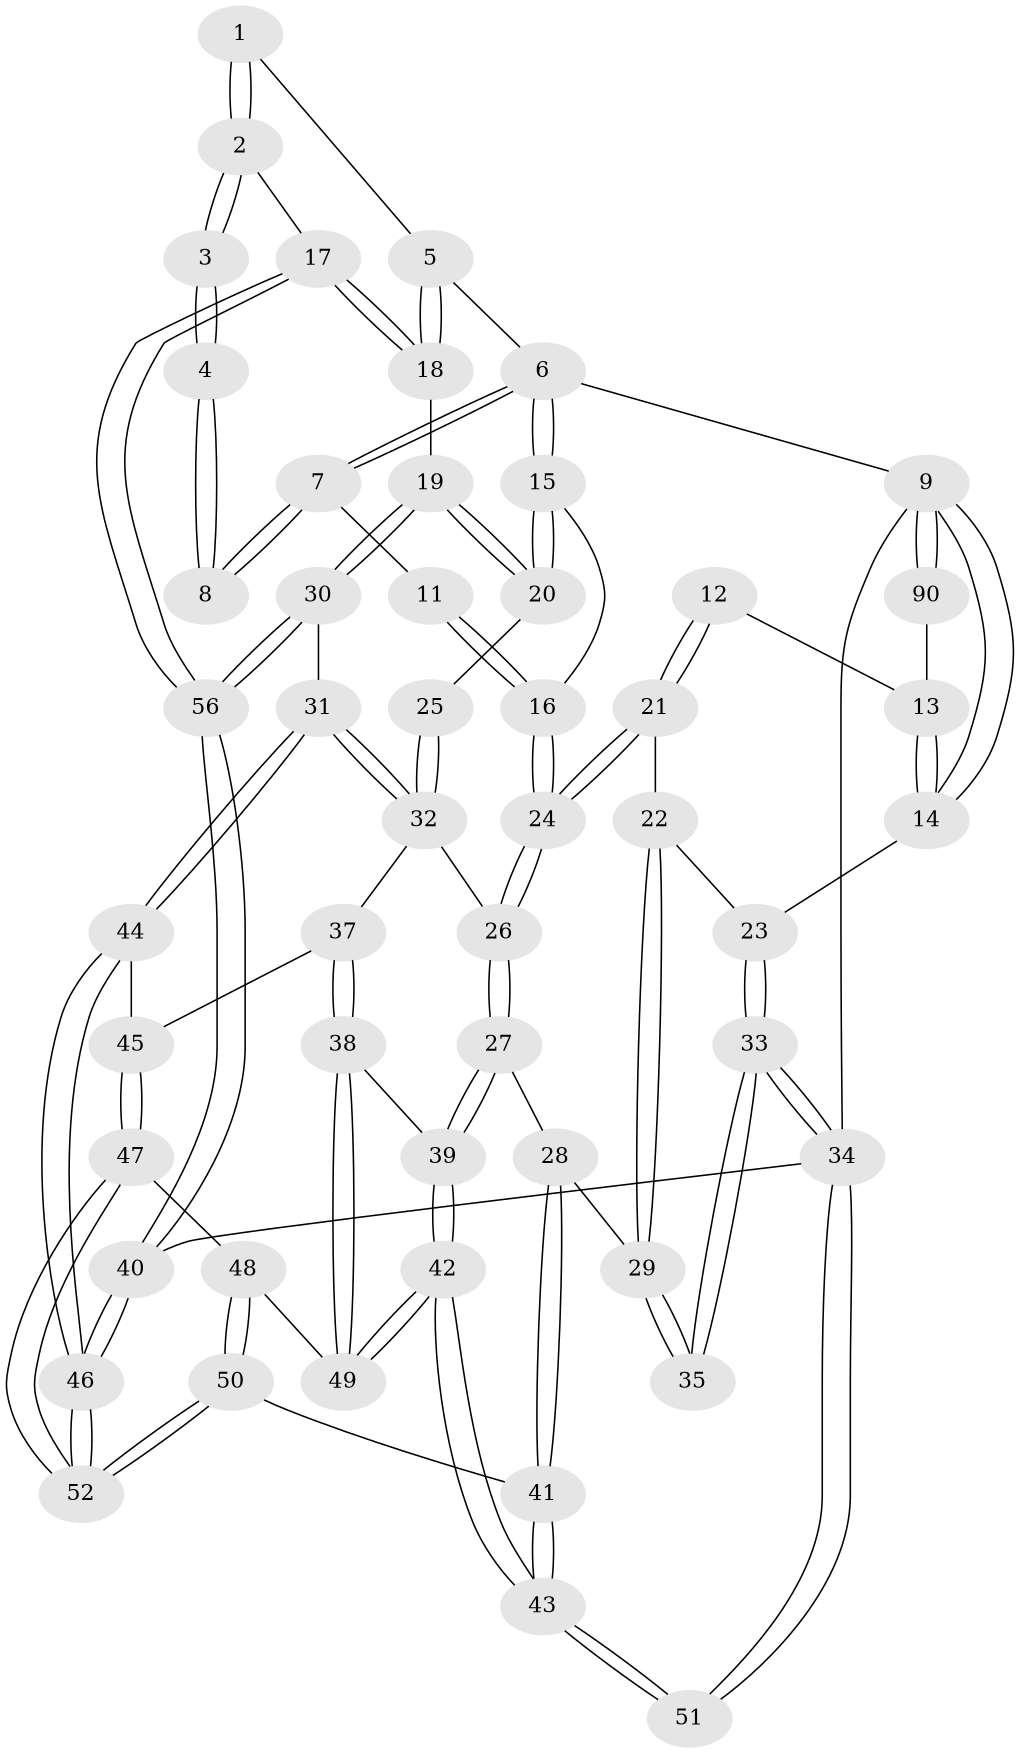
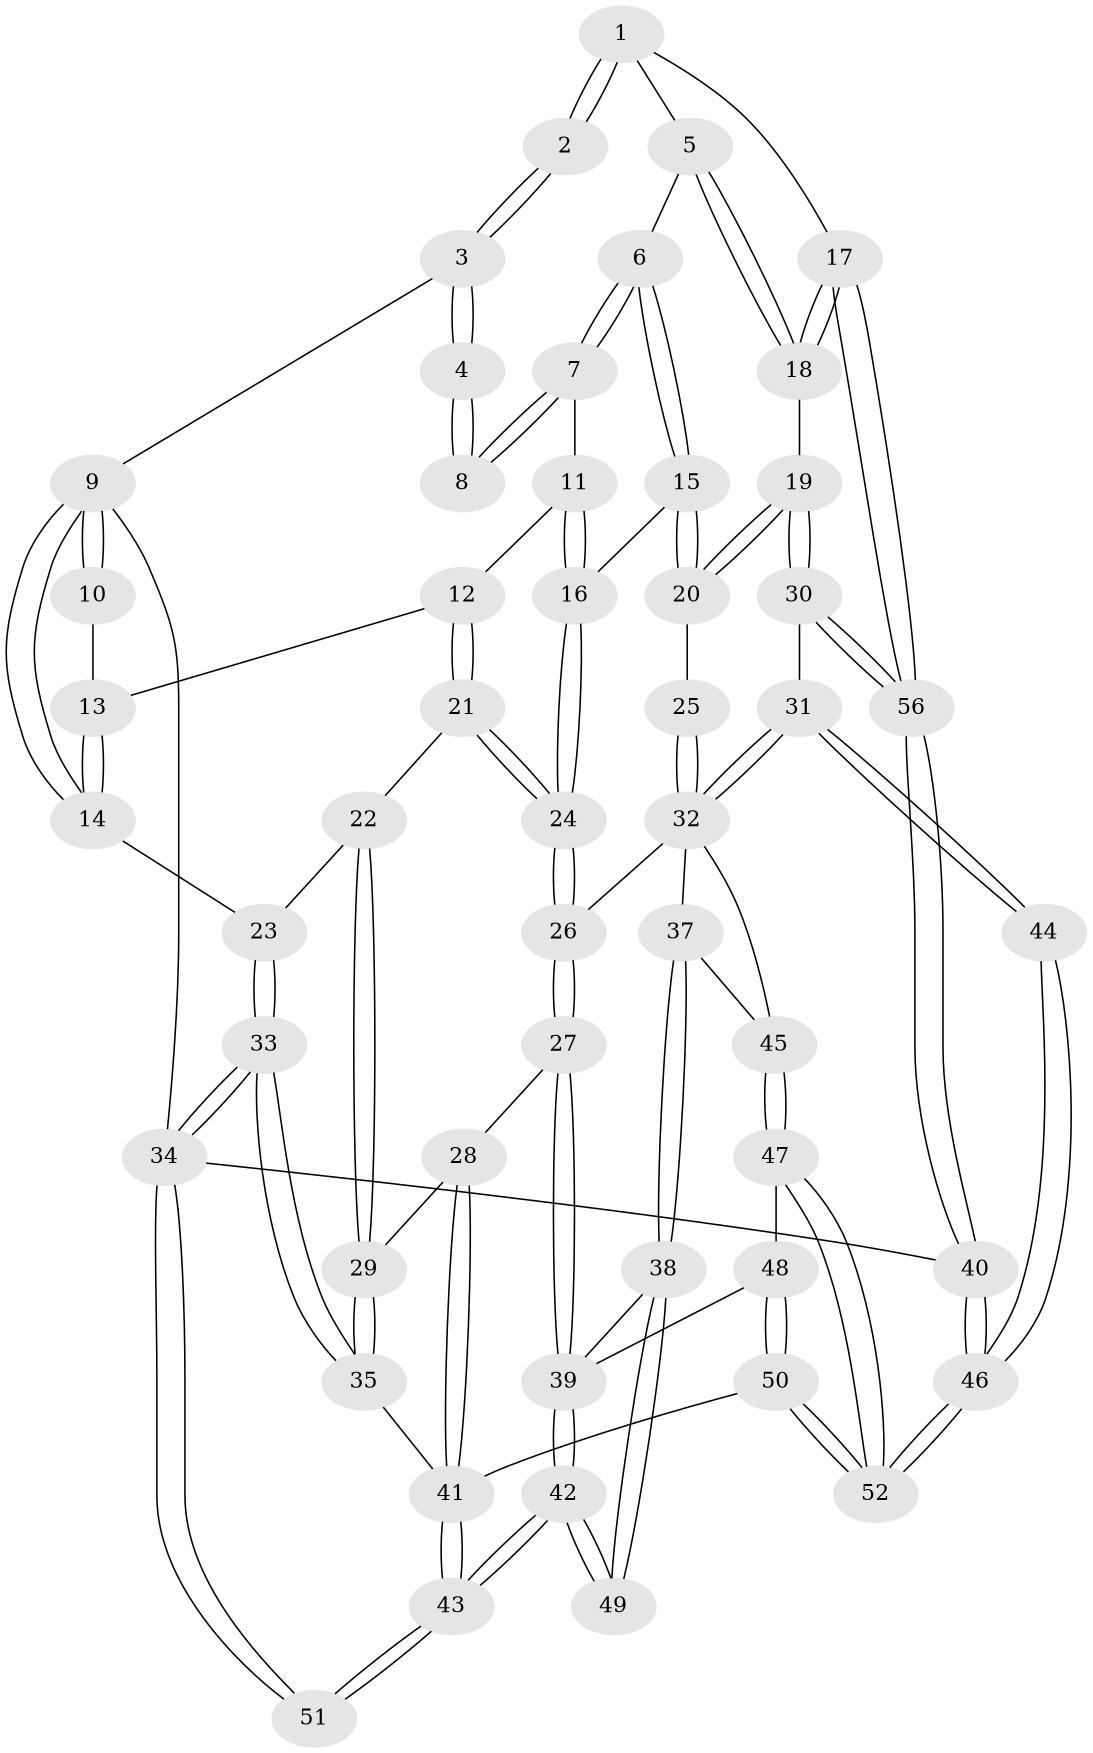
  graph {
    node [color=gray90 style=filled]
    1
    2
    5
    3
    17
    6
    18
    4
    9
    n10 [label=56]
    8
-   10 [label=90]
+   10
    14
    34
    40
    46
    7
    15
    19
    11
    16
    20
    12
    13
    23
    51
    21
    24
    22
    33
    25
    26
    30
    31
    32
    29
    35
    27
    37
    28
    39
    41
    42
    43
    44
    45
    38
    49
    47
    52
    48
    50
    1 -- 2
    1 -- 2
    1 -- 5
    2 -- 3
    2 -- 3
-   2 -- 17
+   1 -- 17
    5 -- 6
    5 -- 18
    5 -- 18
    3 -- 4
    3 -- 4
-   6 -- 9
+   3 -- 9
    17 -- 18
    17 -- 18
    17 -- n10
    17 -- n10
    6 -- 7
    6 -- 7
    6 -- 15
    6 -- 15
    18 -- 19
    4 -- 8
    4 -- 8
    9 -- 10
    9 -- 10
    9 -- 14
    9 -- 14
    9 -- 34
    n10 -- 40
    n10 -- 40
    10 -- 13
    14 -- 23
    34 -- 40
    34 -- 51
    34 -- 51
    40 -- 46
    40 -- 46
    46 -- 52
    46 -- 52
    7 -- 8
    7 -- 8
    7 -- 11
    15 -- 16
    15 -- 20
    15 -- 20
    19 -- 20
    19 -- 20
    19 -- 30
    19 -- 30
    11 -- 16
    11 -- 16
+   11 -- 12
    16 -- 24
    16 -- 24
    20 -- 25
    12 -- 13
    12 -- 21
    12 -- 21
    13 -- 14
    13 -- 14
    23 -- 33
    23 -- 33
    21 -- 24
    21 -- 24
    21 -- 22
    24 -- 26
    24 -- 26
    22 -- 23
    22 -- 29
    22 -- 29
    33 -- 34
    33 -- 34
    33 -- 35
    33 -- 35
    25 -- 32
    25 -- 32
    26 -- 27
    26 -- 27
    30 -- n10
    30 -- n10
    30 -- 31
    31 -- 32
    31 -- 32
    31 -- 44
    31 -- 44
    32 -- 26
    32 -- 37
    29 -- 35
    29 -- 35
+   35 -- 41
    27 -- 28
    27 -- 39
    27 -- 39
    37 -- 45
    37 -- 38
    37 -- 38
    28 -- 29
    28 -- 41
    28 -- 41
    39 -- 42
    39 -- 42
    41 -- 43
    41 -- 43
    42 -- 43
    42 -- 43
    42 -- 49
    42 -- 49
    43 -- 51
    43 -- 51
    44 -- 46
    44 -- 46
-   44 -- 45
+   32 -- 45
    45 -- 47
    45 -- 47
    38 -- 39
    38 -- 49
    38 -- 49
    47 -- 52
    47 -- 52
    47 -- 48
-   48 -- 49
+   48 -- 39
    48 -- 50
    48 -- 50
    50 -- 41
    50 -- 52
    50 -- 52
  }
